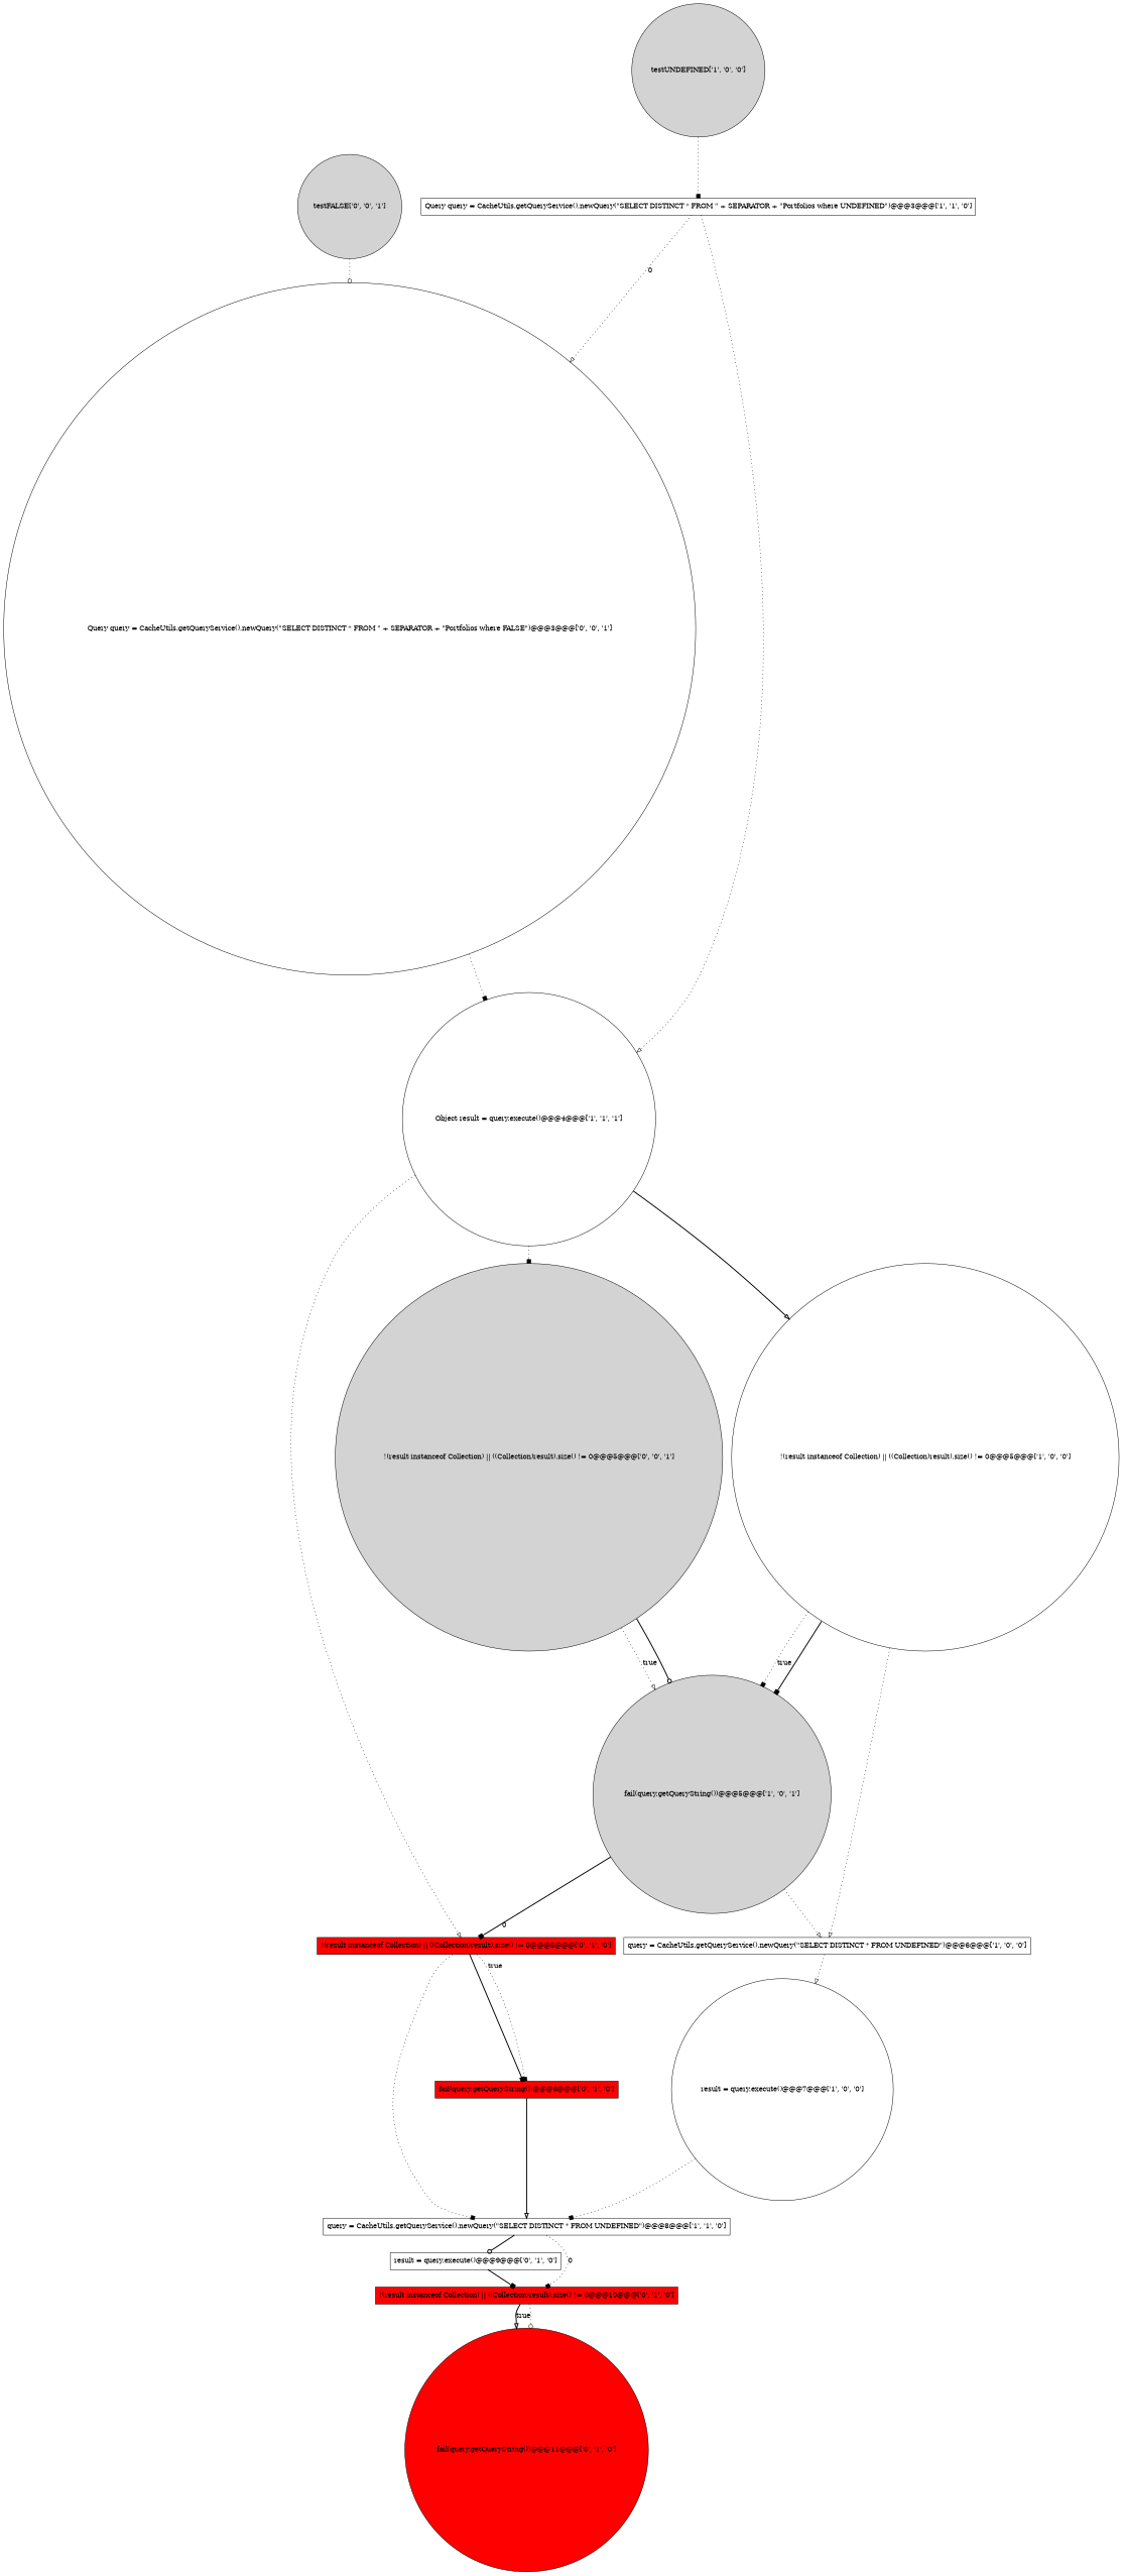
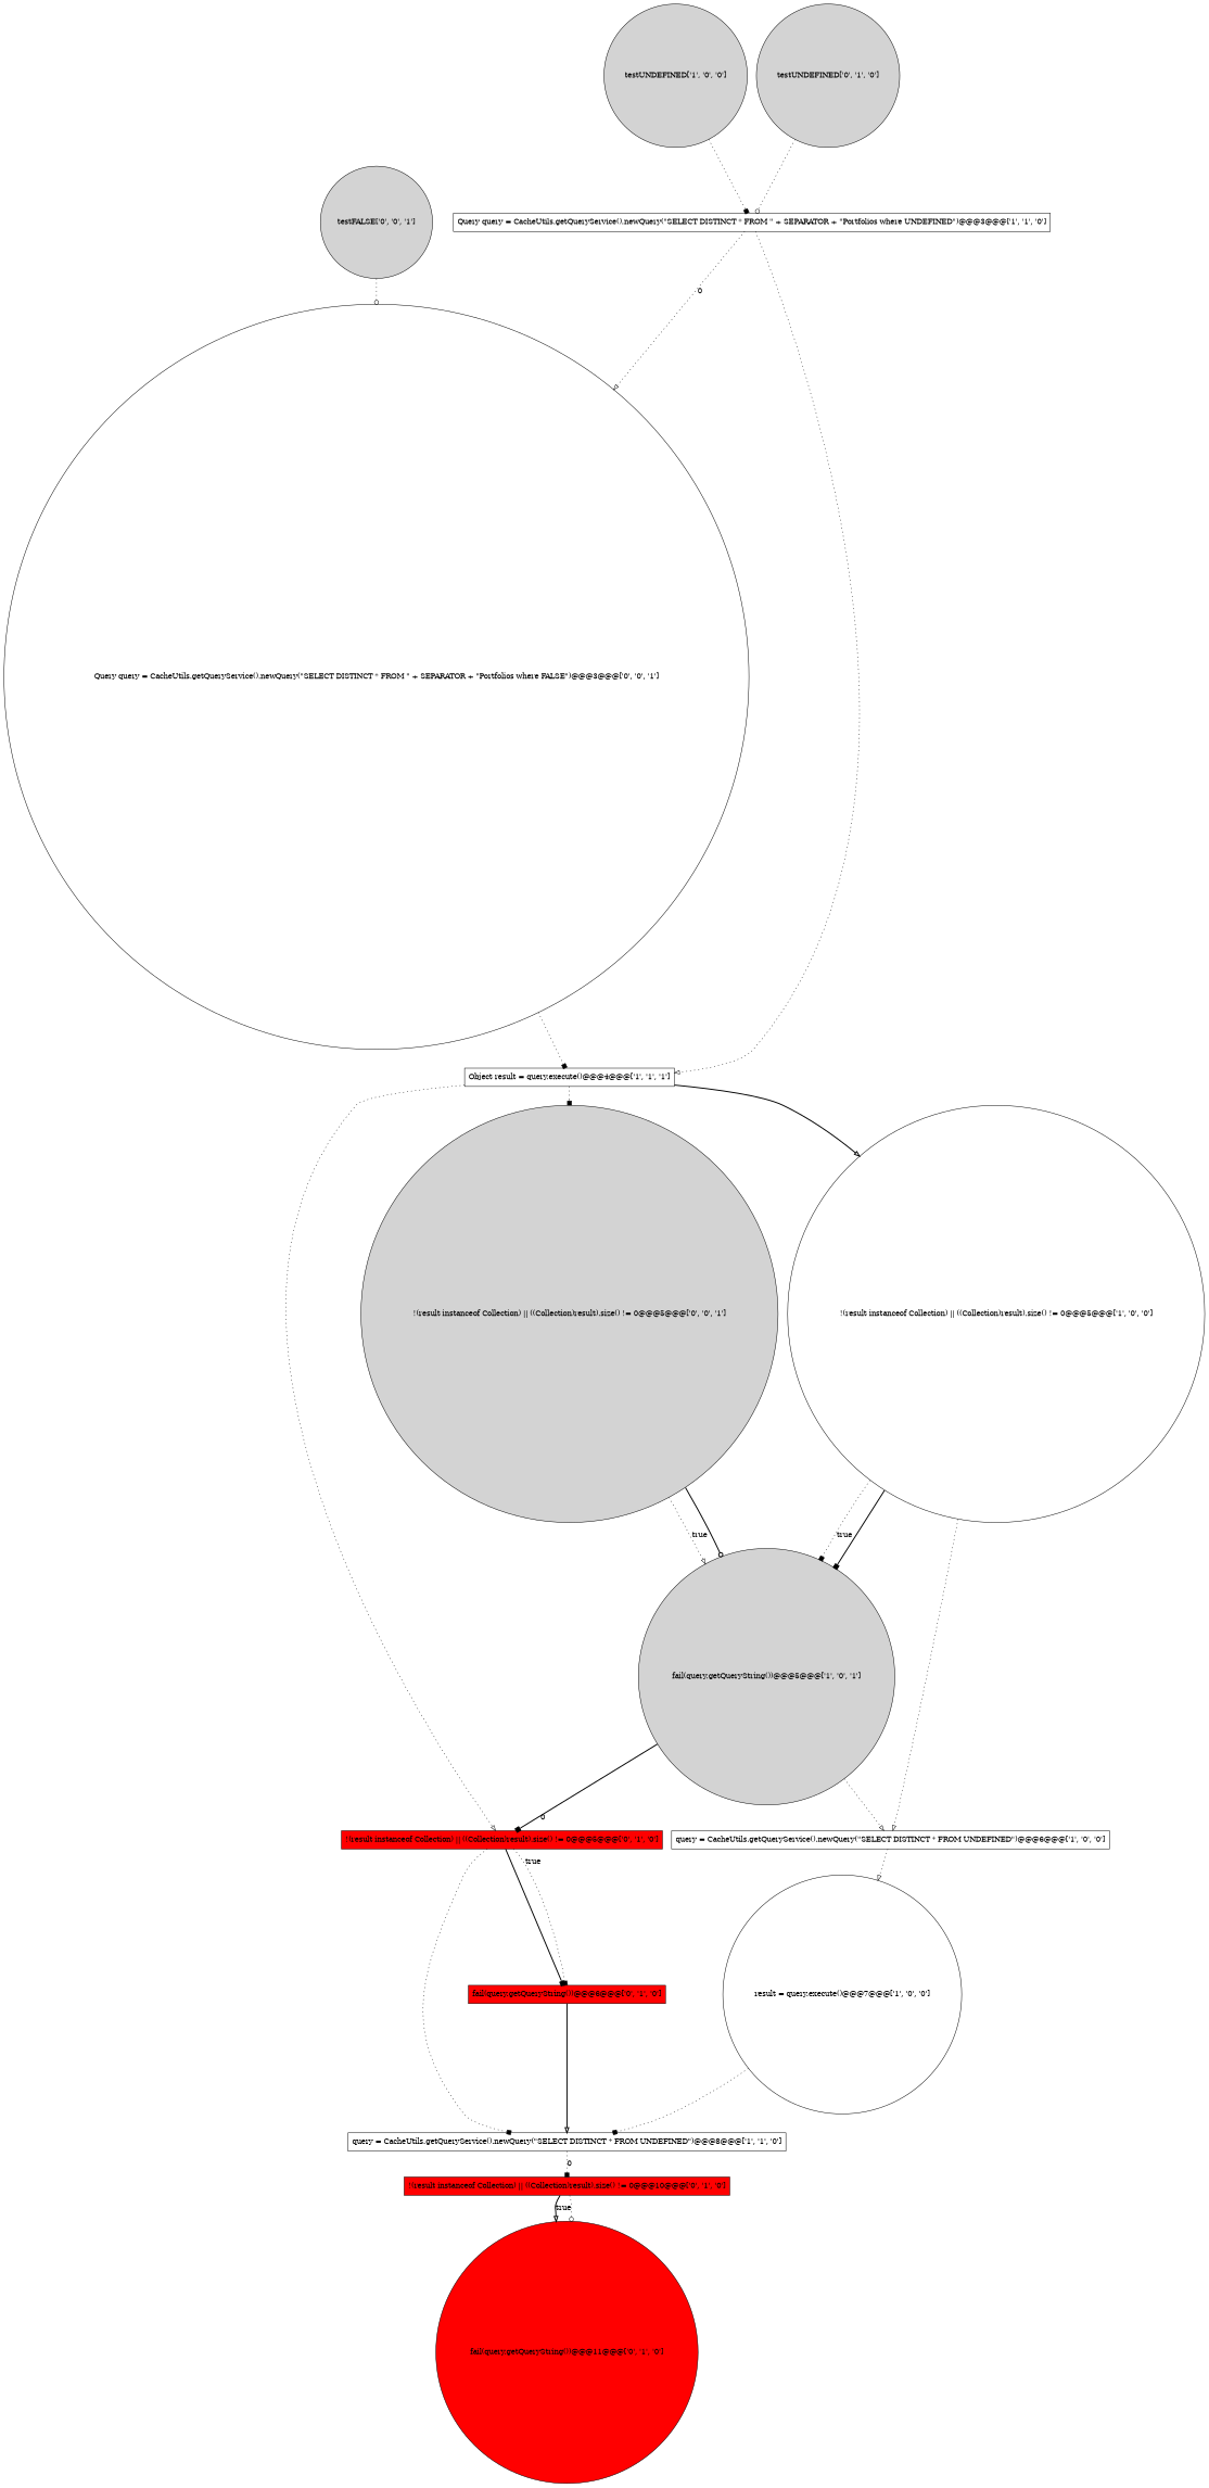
  digraph {
    node [fillcolor=white shape=circle style=filled]
    edge [arrowhead=box style=dotted]
    n1 [fillcolor=red label="!(result instanceof Collection) || ((Collection)result).size() != 0@@@5@@@['0', '1', '0']" shape=box]
    n2 [fillcolor=red label="fail(query.getQueryString())@@@6@@@['0', '1', '0']" shape=box]
    n3 [label="query = CacheUtils.getQueryService().newQuery(\"SELECT DISTINCT * FROM UNDEFINED\")@@@8@@@['1', '1', '0']" shape=box]
-   n4 [label="result = query.execute()@@@9@@@['0', '1', '0']" shape=box]
    n5 [fillcolor=red label="!(result instanceof Collection) || ((Collection)result).size() != 0@@@10@@@['0', '1', '0']" shape=box]
    n6 [fillcolor=lightgray label="testUNDEFINED['1', '0', '0']"]
    n7 [label="Query query = CacheUtils.getQueryService().newQuery(\"SELECT DISTINCT * FROM \" + SEPARATOR + \"Portfolios where UNDEFINED\")@@@3@@@['1', '1', '0']" shape=box]
-   n8 [label="Object result = query.execute()@@@4@@@['1', '1', '1']"]
+   n8 [label="Object result = query.execute()@@@4@@@['1', '1', '1']" shape=box]
    n9 [label="Query query = CacheUtils.getQueryService().newQuery(\"SELECT DISTINCT * FROM \" + SEPARATOR + \"Portfolios where FALSE\")@@@3@@@['0', '0', '1']"]
    n10 [label="!(result instanceof Collection) || ((Collection)result).size() != 0@@@5@@@['1', '0', '0']"]
    n11 [label="query = CacheUtils.getQueryService().newQuery(\"SELECT DISTINCT * FROM UNDEFINED\")@@@6@@@['1', '0', '0']" shape=box]
    n12 [fillcolor=lightgray label="fail(query.getQueryString())@@@5@@@['1', '0', '1']"]
    n13 [label="result = query.execute()@@@7@@@['1', '0', '0']"]
    n14 [fillcolor=lightgray label="!(result instanceof Collection) || ((Collection)result).size() != 0@@@5@@@['0', '0', '1']"]
    n15 [fillcolor=red label="fail(query.getQueryString())@@@11@@@['0', '1', '0']"]
+   n16 [fillcolor=lightgray label="testUNDEFINED['0', '1', '0']"]
    n17 [fillcolor=lightgray label="testFALSE['0', '0', '1']"]
    n1 -> n2 [label=true]
    n1 -> n2 [style=bold]
    n1 -> n3
    n2 -> n3 [arrowhead=onormal style=bold]
-   n3 -> n4 [arrowhead=odot style=bold]
    n3 -> n5 [label=0]
-   n4 -> n5 [style=bold]
    n5 -> n15 [arrowhead=onormal label=true style=bold]
    n5 -> n15 [arrowhead=odot]
    n6 -> n7
    n7 -> n8 [arrowhead=onormal]
    n7 -> n9 [arrowhead=onormal label=0]
    n8 -> n1 [arrowhead=onormal]
    n8 -> n10 [arrowhead=onormal style=bold]
    n8 -> n14
    n9 -> n8
    n10 -> n11 [arrowhead=onormal]
    n10 -> n12 [style=bold]
    n10 -> n12 [label=true]
    n11 -> n13 [arrowhead=onormal]
    n12 -> n1 [label=0 style=bold]
    n12 -> n11 [arrowhead=onormal]
    n13 -> n3
    n14 -> n12 [arrowhead=onormal label=true]
    n14 -> n12 [arrowhead=odot style=bold]
+   n16 -> n7 [arrowhead=odot]
    n17 -> n9 [arrowhead=odot]
  }
